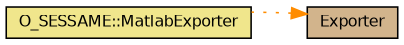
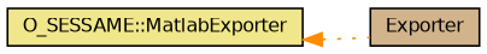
  digraph {
    rankdir=LR
    node [color=black fontname=Helvetica fontsize=10 shape=record style=filled]
    n1 [fillcolor=khaki fontcolor=black height=0.2 label="O_SESSAME::MatlabExporter" width=0.4]
    n2 [fillcolor=tan height=0.2 label=Exporter width=0.4]
-   n2 -> n1 [color=darkorange dir=back fontname=Helvetica fontsize=10 labelfontname=Helvetica labelfontsize=10 style=dotted]
+   n1 -> n2 [color=darkorange dir=back fontname=Helvetica fontsize=10 labelfontname=Helvetica labelfontsize=10 style=dotted]
  }
